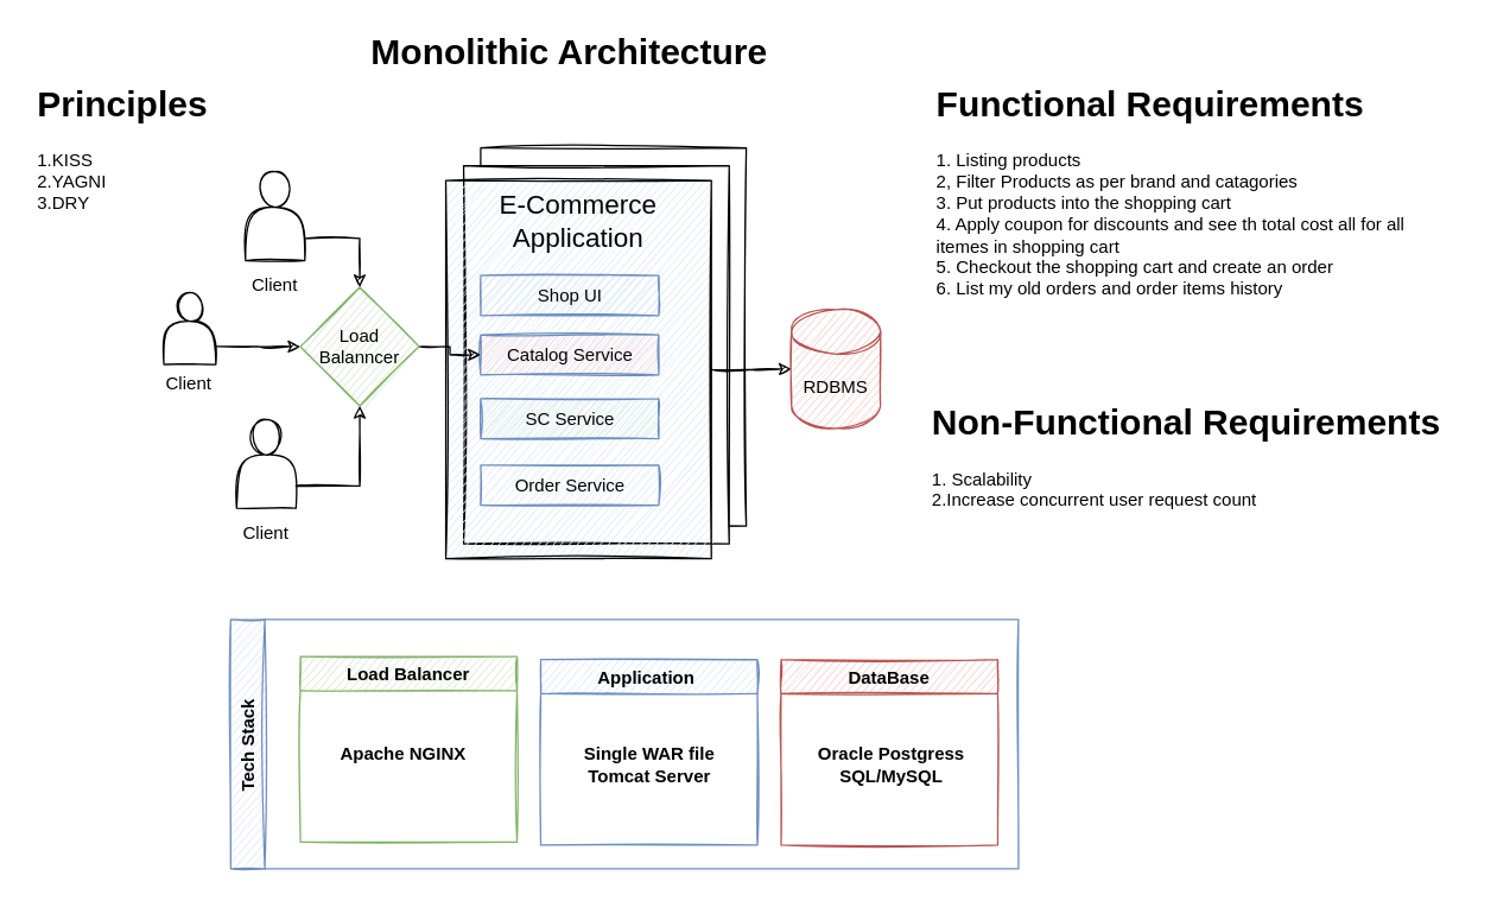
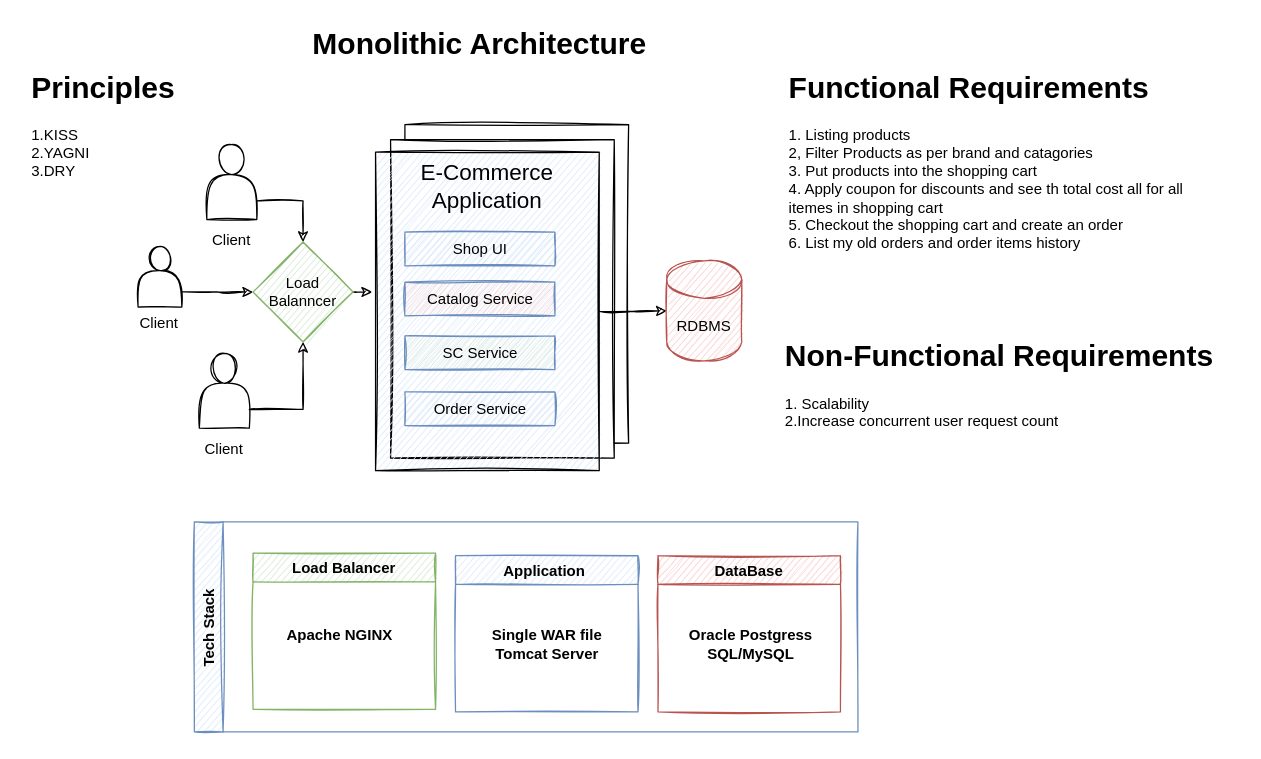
  <mxCell id="0" />
  <mxCell id="1" parent="0" />
  <mxCell id="2" value="" style="rounded=0;whiteSpace=wrap;html=1;sketch=1;verticalAlign=top;" vertex="1" parent="1"><mxGeometry x="323.5" y="99" width="179" height="255" as="geometry" /></mxCell>
  <mxCell id="3" value="" style="rounded=0;whiteSpace=wrap;html=1;sketch=1;verticalAlign=top;" vertex="1" parent="1"><mxGeometry x="312" y="111" width="179" height="255" as="geometry" /></mxCell>
  <mxCell id="4" value="&lt;h1&gt;Functional Requirements&lt;/h1&gt;&lt;p&gt;1. Listing products&lt;br&gt;2, Filter Products as per brand and catagories&lt;br&gt;3. Put products into the shopping cart&lt;br&gt;4. Apply coupon for discounts and see th total cost all for all itemes in shopping cart&lt;br&gt;5. Checkout the shopping cart and create an order&lt;br&gt;6. List my old orders and order items history&lt;/p&gt;&lt;p&gt;&lt;br&gt;&lt;/p&gt;" style="text;html=1;strokeColor=none;fillColor=none;spacing=5;spacingTop=-20;whiteSpace=wrap;overflow=hidden;rounded=0;sketch=1;" vertex="1" parent="1"><mxGeometry x="626" y="50" width="361" height="158" as="geometry" /></mxCell>
  <mxCell id="5" value="&lt;h1&gt;Principles&lt;/h1&gt;&lt;p&gt;1.KISS&lt;br&gt;2.YAGNI&lt;br&gt;3.DRY&amp;nbsp;&lt;/p&gt;&lt;p&gt;&lt;br&gt;&lt;/p&gt;" style="text;html=1;strokeColor=none;fillColor=none;spacing=5;spacingTop=-20;whiteSpace=wrap;overflow=hidden;rounded=0;sketch=1;" vertex="1" parent="1"><mxGeometry x="20" y="50" width="130" height="97" as="geometry" /></mxCell>
  <mxCell id="6" value="&lt;font style=&quot;font-size: 24px&quot;&gt;Monolithic Architecture&lt;/font&gt;" style="text;html=1;strokeColor=none;fillColor=none;align=center;verticalAlign=middle;whiteSpace=wrap;rounded=0;sketch=1;fontStyle=1" vertex="1" parent="1"><mxGeometry x="228" y="20" width="311" height="30" as="geometry" /></mxCell>
  <mxCell id="7" value="" style="group;rotation=90;" vertex="1" connectable="0" parent="1"><mxGeometry x="142" y="220" width="60" height="92" as="geometry" /></mxCell>
  <mxCell id="8" value="" style="shape=actor;whiteSpace=wrap;html=1;sketch=1;" vertex="1" parent="7"><mxGeometry x="23" y="-105" width="40" height="60" as="geometry" /></mxCell>
  <mxCell id="9" value="Client" style="text;html=1;strokeColor=none;fillColor=none;align=center;verticalAlign=middle;whiteSpace=wrap;rounded=0;sketch=1;" vertex="1" parent="7"><mxGeometry x="13" y="-43" width="60" height="30" as="geometry" /></mxCell>
  <mxCell id="10" value="Client" style="text;html=1;strokeColor=none;fillColor=none;align=center;verticalAlign=middle;whiteSpace=wrap;rounded=0;sketch=1;" vertex="1" parent="7"><mxGeometry x="-45" y="23" width="60" height="30" as="geometry" /></mxCell>
  <mxCell id="11" style="edgeStyle=orthogonalEdgeStyle;rounded=0;sketch=1;orthogonalLoop=1;jettySize=auto;html=1;exitX=1;exitY=0.5;exitDx=0;exitDy=0;" edge="1" parent="1" source="13" target="12"><mxGeometry relative="1" as="geometry" /></mxCell>
  <mxCell id="12" value="RDBMS" style="shape=cylinder3;whiteSpace=wrap;html=1;boundedLbl=1;backgroundOutline=1;size=15;sketch=1;fillColor=#f8cecc;strokeColor=#b85450;" vertex="1" parent="1"><mxGeometry x="533" y="208" width="60" height="80" as="geometry" /></mxCell>
  <mxCell id="13" value="&lt;font style=&quot;font-size: 18px&quot;&gt;E-Commerce Application&lt;/font&gt;" style="rounded=0;whiteSpace=wrap;html=1;sketch=1;verticalAlign=top;fillColor=#dae8fc;" vertex="1" parent="1"><mxGeometry x="300" y="121" width="179" height="255" as="geometry" /></mxCell>
  <mxCell id="14" value="Shop UI" style="rounded=0;whiteSpace=wrap;html=1;sketch=1;verticalAlign=top;fillColor=#dae8fc;strokeColor=#6c8ebf;" vertex="1" parent="1"><mxGeometry x="323.5" y="185" width="120" height="27" as="geometry" /></mxCell>
  <mxCell id="15" value="Catalog Service" style="rounded=0;whiteSpace=wrap;html=1;sketch=1;verticalAlign=top;fillColor=#f8cecc;strokeColor=#6c8ebf;" vertex="1" parent="1"><mxGeometry x="323.5" y="225" width="120" height="27" as="geometry" /></mxCell>
  <mxCell id="16" value="SC Service" style="rounded=0;whiteSpace=wrap;html=1;sketch=1;verticalAlign=top;fillColor=#d5e8d4;strokeColor=#6c8ebf;" vertex="1" parent="1"><mxGeometry x="323.5" y="268" width="120" height="27" as="geometry" /></mxCell>
- <mxCell id="17" value="Order Service" style="rounded=0;whiteSpace=wrap;html=1;sketch=1;verticalAlign=top;fillColor=#f5f5f5;strokeColor=#6c8ebf;" vertex="1" parent="1"><mxGeometry x="323.5" y="313" width="120" height="27" as="geometry" /></mxCell>
+ <mxCell id="17" value="Order Service" style="rounded=0;whiteSpace=wrap;html=1;sketch=1;verticalAlign=top;fillColor=#dae8fc;strokeColor=#6c8ebf;" vertex="1" parent="1"><mxGeometry x="323.5" y="313" width="120" height="27" as="geometry" /></mxCell>
  <mxCell id="18" style="edgeStyle=orthogonalEdgeStyle;rounded=0;sketch=1;orthogonalLoop=1;jettySize=auto;html=1;exitX=1;exitY=0.75;exitDx=0;exitDy=0;entryX=0.5;entryY=1;entryDx=0;entryDy=0;" edge="1" parent="1" source="19" target="22"><mxGeometry relative="1" as="geometry" /></mxCell>
  <mxCell id="19" value="" style="shape=actor;whiteSpace=wrap;html=1;sketch=1;" vertex="1" parent="1"><mxGeometry x="159" y="282" width="40" height="60" as="geometry" /></mxCell>
  <mxCell id="20" value="Client" style="text;html=1;strokeColor=none;fillColor=none;align=center;verticalAlign=middle;whiteSpace=wrap;rounded=0;sketch=1;" vertex="1" parent="1"><mxGeometry x="149" y="344" width="60" height="30" as="geometry" /></mxCell>
- <mxCell id="21" style="edgeStyle=orthogonalEdgeStyle;rounded=0;sketch=1;orthogonalLoop=1;jettySize=auto;html=1;exitX=1;exitY=0.5;exitDx=0;exitDy=0;" edge="1" parent="1" source="22" target="15"><mxGeometry relative="1" as="geometry" /></mxCell>
+ <mxCell id="21" style="edgeStyle=orthogonalEdgeStyle;rounded=0;sketch=1;orthogonalLoop=1;jettySize=auto;html=1;exitX=1;exitY=0.5;exitDx=0;exitDy=0;entryX=-0.015;entryY=0.442;entryDx=0;entryDy=0;entryPerimeter=0;" edge="1" parent="1" source="22" target="13"><mxGeometry relative="1" as="geometry" /></mxCell>
  <mxCell id="22" value="Load Balanncer" style="rhombus;whiteSpace=wrap;html=1;sketch=1;verticalAlign=middle;fillColor=#d5e8d4;strokeColor=#82b366;" vertex="1" parent="1"><mxGeometry x="202" y="193" width="80" height="80" as="geometry" /></mxCell>
  <mxCell id="23" style="edgeStyle=orthogonalEdgeStyle;rounded=0;sketch=1;orthogonalLoop=1;jettySize=auto;html=1;exitX=1;exitY=0.75;exitDx=0;exitDy=0;entryX=0.5;entryY=0;entryDx=0;entryDy=0;" edge="1" parent="1" source="8" target="22"><mxGeometry relative="1" as="geometry" /></mxCell>
  <mxCell id="24" value="&lt;h1&gt;Non-Functional Requirements&lt;/h1&gt;&lt;p&gt;1. Scalability&lt;br&gt;2.Increase concurrent user request count&lt;/p&gt;&lt;p&gt;&lt;br&gt;&lt;/p&gt;" style="text;html=1;strokeColor=none;fillColor=none;spacing=5;spacingTop=-20;whiteSpace=wrap;overflow=hidden;rounded=0;sketch=1;" vertex="1" parent="1"><mxGeometry x="623" y="265" width="361" height="116" as="geometry" /></mxCell>
  <mxCell id="25" value="Tech Stack" style="swimlane;horizontal=0;sketch=1;verticalAlign=middle;fillColor=#dae8fc;strokeColor=#6c8ebf;" vertex="1" parent="1"><mxGeometry x="155" y="417" width="531" height="168" as="geometry" /></mxCell>
  <mxCell id="26" value="Load Balancer" style="swimlane;sketch=1;verticalAlign=middle;fillColor=#d5e8d4;strokeColor=#82b366;" vertex="1" parent="25"><mxGeometry x="47" y="25" width="146" height="125" as="geometry" /></mxCell>
  <mxCell id="27" value="&lt;b&gt;Apache NGINX&lt;/b&gt;" style="text;html=1;align=center;verticalAlign=middle;resizable=0;points=[];autosize=1;strokeColor=none;fillColor=none;" vertex="1" parent="26"><mxGeometry x="21" y="57" width="95" height="18" as="geometry" /></mxCell>
  <mxCell id="28" value="Application " style="swimlane;sketch=1;verticalAlign=middle;fillColor=#dae8fc;strokeColor=#6c8ebf;" vertex="1" parent="25"><mxGeometry x="209" y="27" width="146" height="125" as="geometry" /></mxCell>
  <mxCell id="29" value="&lt;b&gt;Single WAR file &lt;br&gt;Tomcat Server&lt;/b&gt;" style="text;html=1;align=center;verticalAlign=middle;resizable=0;points=[];autosize=1;strokeColor=none;fillColor=none;" vertex="1" parent="28"><mxGeometry x="24" y="55" width="98" height="32" as="geometry" /></mxCell>
  <mxCell id="30" value="DataBase" style="swimlane;sketch=1;verticalAlign=middle;fillColor=#f8cecc;strokeColor=#b85450;" vertex="1" parent="25"><mxGeometry x="371" y="27" width="146" height="125" as="geometry" /></mxCell>
  <mxCell id="31" value="&lt;b&gt;Oracle Postgress &lt;br&gt;SQL/MySQL&lt;/b&gt;" style="text;html=1;align=center;verticalAlign=middle;resizable=0;points=[];autosize=1;strokeColor=none;fillColor=none;" vertex="1" parent="30"><mxGeometry x="19" y="55" width="109" height="32" as="geometry" /></mxCell>
  <mxCell id="32" style="edgeStyle=orthogonalEdgeStyle;rounded=0;sketch=1;orthogonalLoop=1;jettySize=auto;html=1;exitX=1;exitY=0.75;exitDx=0;exitDy=0;entryX=0;entryY=0.5;entryDx=0;entryDy=0;" edge="1" parent="1" source="33" target="22"><mxGeometry relative="1" as="geometry" /></mxCell>
  <mxCell id="33" value="" style="shape=actor;whiteSpace=wrap;html=1;sketch=1;" vertex="1" parent="1"><mxGeometry x="110" y="196.5" width="35" height="48.5" as="geometry" /></mxCell>
